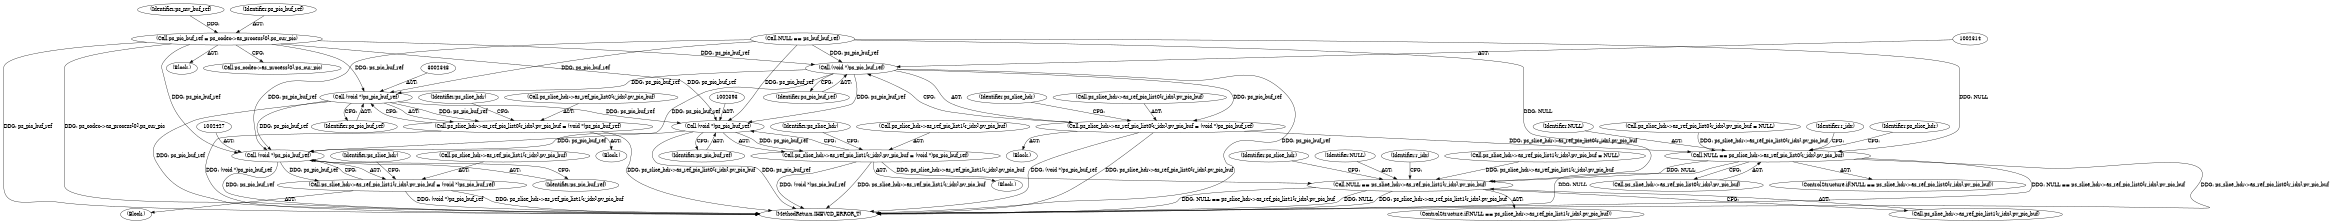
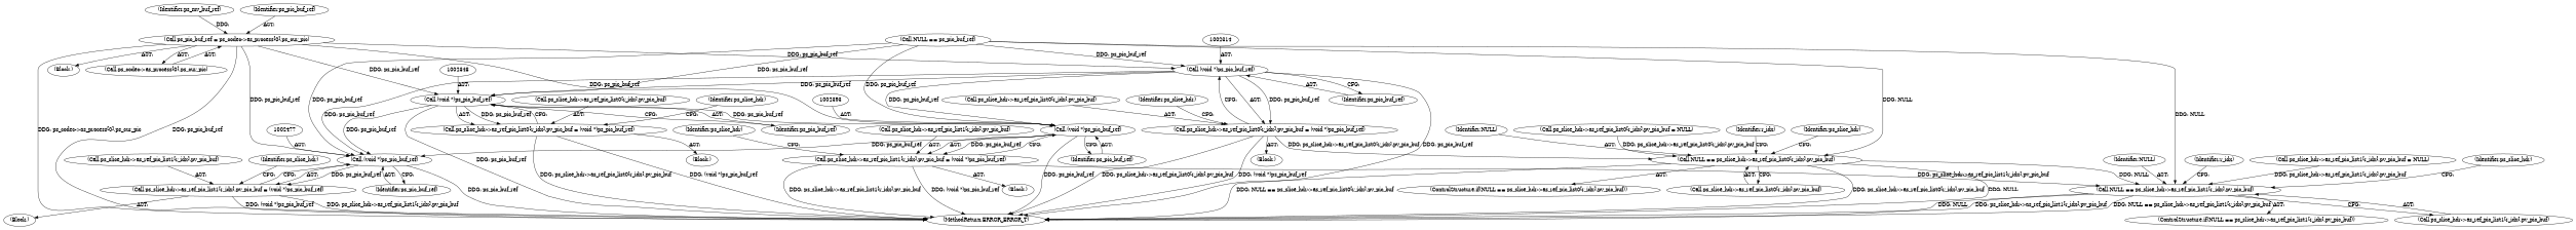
  digraph {
    n1 [label="(Call,ps_pic_buf_ref = ps_codec->as_process[0].ps_cur_pic)"]
    n2 [label="(Call,(void *)ps_pic_buf_ref)"]
    n3 [label="(Call,(void *)ps_pic_buf_ref)"]
    n4 [label="(Call,(void *)ps_pic_buf_ref)"]
    n5 [label="(Call,(void *)ps_pic_buf_ref)"]
    n6 [label="(Block,)"]
    n7 [label="(Call,ps_codec->as_process[0].ps_cur_pic)"]
-   n8 [label="(MethodReturn,IHEVCD_ERROR_T)"]
+   n8 [label="(MethodReturn,ERROR_ERROR_T)"]
    n9 [label="(Call,ps_slice_hdr->as_ref_pic_list0[r_idx].pv_pic_buf = (void *)ps_pic_buf_ref)"]
    n10 [label="(Identifier,ps_pic_buf_ref)"]
    n11 [label="(Call,ps_slice_hdr->as_ref_pic_list0[r_idx].pv_pic_buf = (void *)ps_pic_buf_ref)"]
    n12 [label="(Identifier,ps_pic_buf_ref)"]
    n13 [label="(Call,ps_slice_hdr->as_ref_pic_list1[r_idx].pv_pic_buf = (void *)ps_pic_buf_ref)"]
    n14 [label="(Identifier,ps_pic_buf_ref)"]
    n15 [label="(Call,ps_slice_hdr->as_ref_pic_list1[r_idx].pv_pic_buf = (void *)ps_pic_buf_ref)"]
    n16 [label="(Identifier,ps_pic_buf_ref)"]
    n17 [label="(Call,NULL == ps_slice_hdr->as_ref_pic_list0[r_idx].pv_pic_buf)"]
    n18 [label="(Block,)"]
    n19 [label="(Call,NULL == ps_slice_hdr->as_ref_pic_list1[r_idx].pv_pic_buf)"]
    n20 [label="(Call,ps_slice_hdr->as_ref_pic_list0[r_idx].pv_pic_buf)"]
    n21 [label="(ControlStructure,if(NULL == ps_slice_hdr->as_ref_pic_list0[r_idx].pv_pic_buf))"]
    n22 [label="(ControlStructure,if(NULL == ps_slice_hdr->as_ref_pic_list1[r_idx].pv_pic_buf))"]
    n23 [label="(Call,ps_slice_hdr->as_ref_pic_list1[r_idx].pv_pic_buf)"]
    n24 [label="(Block,)"]
    n25 [label="(Block,)"]
    n26 [label="(Block,)"]
-   n27 [label="(Call,NULL == ps_buf_buf_ref)"]
+   n27 [label="(Call,NULL == ps_pic_buf_ref)"]
    n28 [label="(Identifier,ps_mv_buf_ref)"]
    n29 [label="(Identifier,ps_pic_buf_ref)"]
    n30 [label="(Identifier,NULL)"]
    n31 [label="(Call,ps_slice_hdr->as_ref_pic_list0[r_idx].pv_pic_buf = NULL)"]
    n32 [label="(Call,ps_slice_hdr->as_ref_pic_list1[r_idx].pv_pic_buf)"]
    n33 [label="(Identifier,ps_slice_hdr)"]
    n34 [label="(Identifier,r_idx)"]
    n35 [label="(Identifier,ps_slice_hdr)"]
    n36 [label="(Identifier,NULL)"]
    n37 [label="(Identifier,ps_slice_hdr)"]
    n38 [label="(Identifier,ps_slice_hdr)"]
    n39 [label="(Identifier,ps_slice_hdr)"]
    n40 [label="(Call,ps_slice_hdr->as_ref_pic_list0[r_idx].pv_pic_buf)"]
    n41 [label="(Identifier,ps_slice_hdr)"]
    n42 [label="(Call,ps_slice_hdr->as_ref_pic_list0[r_idx].pv_pic_buf)"]
    n43 [label="(Identifier,r_idx)"]
    n44 [label="(Call,ps_slice_hdr->as_ref_pic_list1[r_idx].pv_pic_buf = NULL)"]
    n45 [label="(Call,ps_slice_hdr->as_ref_pic_list1[r_idx].pv_pic_buf)"]
    1002314
-   1002348 [label=3002348]
+   1002348
    1002393
-   1002427
+   1002427 [label=1002477]
    n1 -> n2 [label="DDG: ps_pic_buf_ref"]
    n1 -> n3 [label="DDG: ps_pic_buf_ref"]
    n1 -> n4 [label="DDG: ps_pic_buf_ref"]
    n1 -> n5 [label="DDG: ps_pic_buf_ref"]
    n1 -> n6 [label="AST: "]
-   n1 -> n7 [label="CFG: "]
+   n1 -> n7 [label="AST: "]
    n1 -> n8 [label="DDG: ps_pic_buf_ref"]
    n1 -> n8 [label="DDG: ps_codec->as_process[0].ps_cur_pic"]
    n2 -> n3 [label="DDG: ps_pic_buf_ref"]
    n2 -> n4 [label="DDG: ps_pic_buf_ref"]
    n2 -> n5 [label="DDG: ps_pic_buf_ref"]
    n2 -> n8 [label="DDG: ps_pic_buf_ref"]
    n2 -> n9 [label="AST: "]
    n2 -> n9 [label="DDG: ps_pic_buf_ref"]
    n2 -> n10 [label="CFG: "]
    n3 -> n4 [label="DDG: ps_pic_buf_ref"]
    n3 -> n5 [label="DDG: ps_pic_buf_ref"]
    n3 -> n8 [label="DDG: ps_pic_buf_ref"]
    n3 -> n11 [label="AST: "]
    n3 -> n11 [label="DDG: ps_pic_buf_ref"]
    n3 -> n12 [label="CFG: "]
    n4 -> n5 [label="DDG: ps_pic_buf_ref"]
    n4 -> n8 [label="DDG: ps_pic_buf_ref"]
    n4 -> n13 [label="AST: "]
    n4 -> n13 [label="DDG: ps_pic_buf_ref"]
    n4 -> n14 [label="CFG: "]
    n5 -> n8 [label="DDG: ps_pic_buf_ref"]
    n5 -> n15 [label="AST: "]
    n5 -> n15 [label="DDG: ps_pic_buf_ref"]
    n5 -> n16 [label="CFG: "]
+   n7 -> n1 [label="AST: "]
    n9 -> n2 [label="CFG: "]
    n9 -> n8 [label="DDG: ps_slice_hdr->as_ref_pic_list0[r_idx].pv_pic_buf"]
    n9 -> n8 [label="DDG: (void *)ps_pic_buf_ref"]
    n9 -> n17 [label="DDG: ps_slice_hdr->as_ref_pic_list0[r_idx].pv_pic_buf"]
    n9 -> n18 [label="AST: "]
    n10 -> n2 [label="AST: "]
    n11 -> n3 [label="CFG: "]
    n11 -> n8 [label="DDG: (void *)ps_pic_buf_ref"]
    n11 -> n8 [label="DDG: ps_slice_hdr->as_ref_pic_list0[r_idx].pv_pic_buf"]
    n11 -> n24 [label="AST: "]
    n12 -> n3 [label="AST: "]
    n13 -> n4 [label="CFG: "]
    n13 -> n8 [label="DDG: ps_slice_hdr->as_ref_pic_list1[r_idx].pv_pic_buf"]
    n13 -> n8 [label="DDG: (void *)ps_pic_buf_ref"]
    n13 -> n19 [label="DDG: ps_slice_hdr->as_ref_pic_list1[r_idx].pv_pic_buf"]
    n13 -> n25 [label="AST: "]
    n14 -> n4 [label="AST: "]
    n15 -> n5 [label="CFG: "]
    n15 -> n8 [label="DDG: (void *)ps_pic_buf_ref"]
    n15 -> n8 [label="DDG: ps_slice_hdr->as_ref_pic_list1[r_idx].pv_pic_buf"]
    n15 -> n26 [label="AST: "]
    n16 -> n5 [label="AST: "]
    n17 -> n8 [label="DDG: ps_slice_hdr->as_ref_pic_list0[r_idx].pv_pic_buf"]
    n17 -> n8 [label="DDG: NULL"]
    n17 -> n8 [label="DDG: NULL == ps_slice_hdr->as_ref_pic_list0[r_idx].pv_pic_buf"]
    n17 -> n19 [label="DDG: NULL"]
    n17 -> n20 [label="CFG: "]
    n17 -> n21 [label="AST: "]
    n19 -> n8 [label="DDG: NULL"]
    n19 -> n8 [label="DDG: ps_slice_hdr->as_ref_pic_list1[r_idx].pv_pic_buf"]
    n19 -> n8 [label="DDG: NULL == ps_slice_hdr->as_ref_pic_list1[r_idx].pv_pic_buf"]
    n19 -> n22 [label="AST: "]
    n19 -> n23 [label="CFG: "]
    n20 -> n17 [label="AST: "]
    n23 -> n19 [label="AST: "]
    n27 -> n2 [label="DDG: ps_pic_buf_ref"]
    n27 -> n3 [label="DDG: ps_pic_buf_ref"]
    n27 -> n4 [label="DDG: ps_pic_buf_ref"]
    n27 -> n5 [label="DDG: ps_pic_buf_ref"]
    n27 -> n17 [label="DDG: NULL"]
    n27 -> n19 [label="DDG: NULL"]
    n28 -> n1 [label="DDG: "]
    n29 -> n1 [label="AST: "]
    n30 -> n17 [label="AST: "]
    n31 -> n17 [label="DDG: ps_slice_hdr->as_ref_pic_list0[r_idx].pv_pic_buf"]
    n32 -> n13 [label="AST: "]
    n33 -> n15 [label="CFG: "]
    n34 -> n17 [label="CFG: "]
    n35 -> n19 [label="CFG: "]
    n36 -> n19 [label="AST: "]
    n37 -> n9 [label="CFG: "]
    n38 -> n17 [label="CFG: "]
    n39 -> n13 [label="CFG: "]
    n40 -> n9 [label="AST: "]
    n41 -> n11 [label="CFG: "]
    n42 -> n11 [label="AST: "]
    n43 -> n19 [label="CFG: "]
    n44 -> n19 [label="DDG: ps_slice_hdr->as_ref_pic_list1[r_idx].pv_pic_buf"]
    n45 -> n15 [label="AST: "]
    1002314 -> n2 [label="AST: "]
    1002348 -> n3 [label="AST: "]
    1002393 -> n4 [label="AST: "]
    1002427 -> n5 [label="AST: "]
  }
